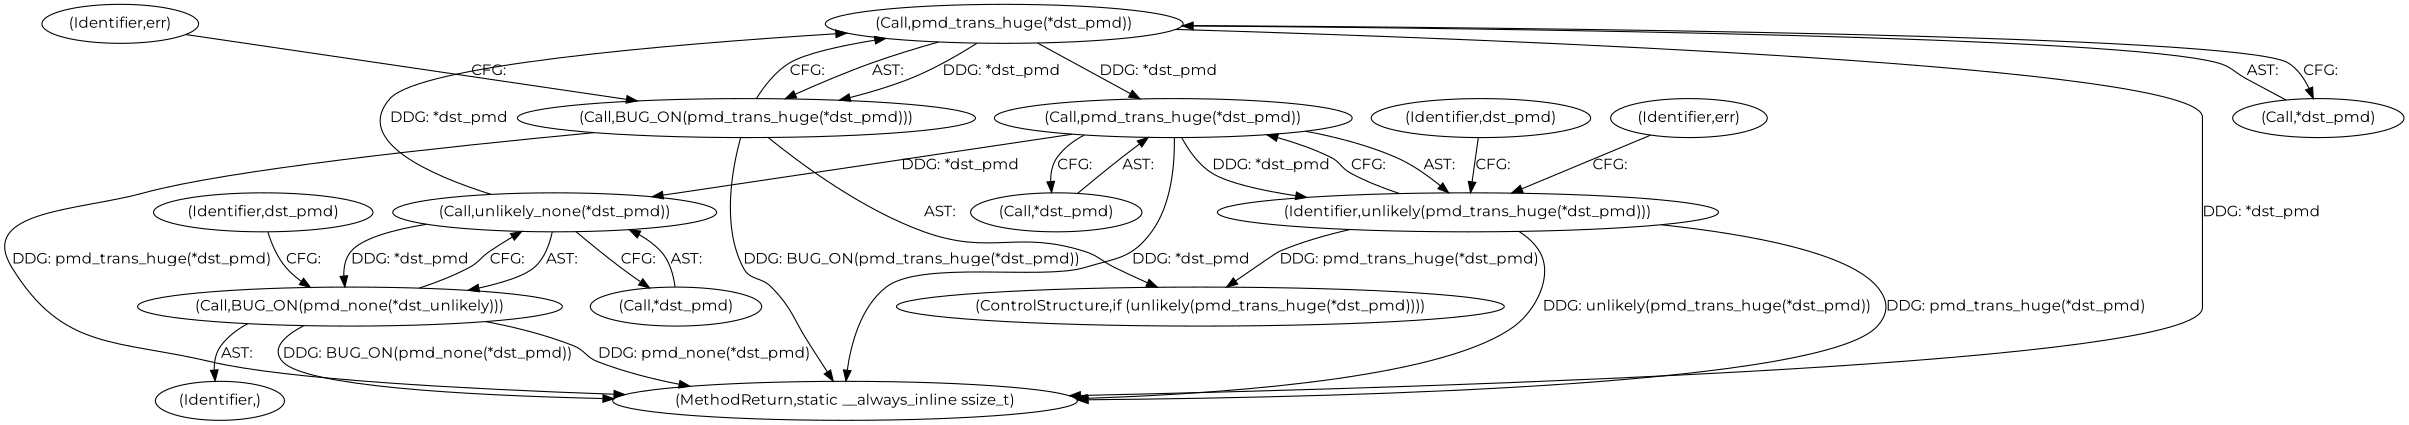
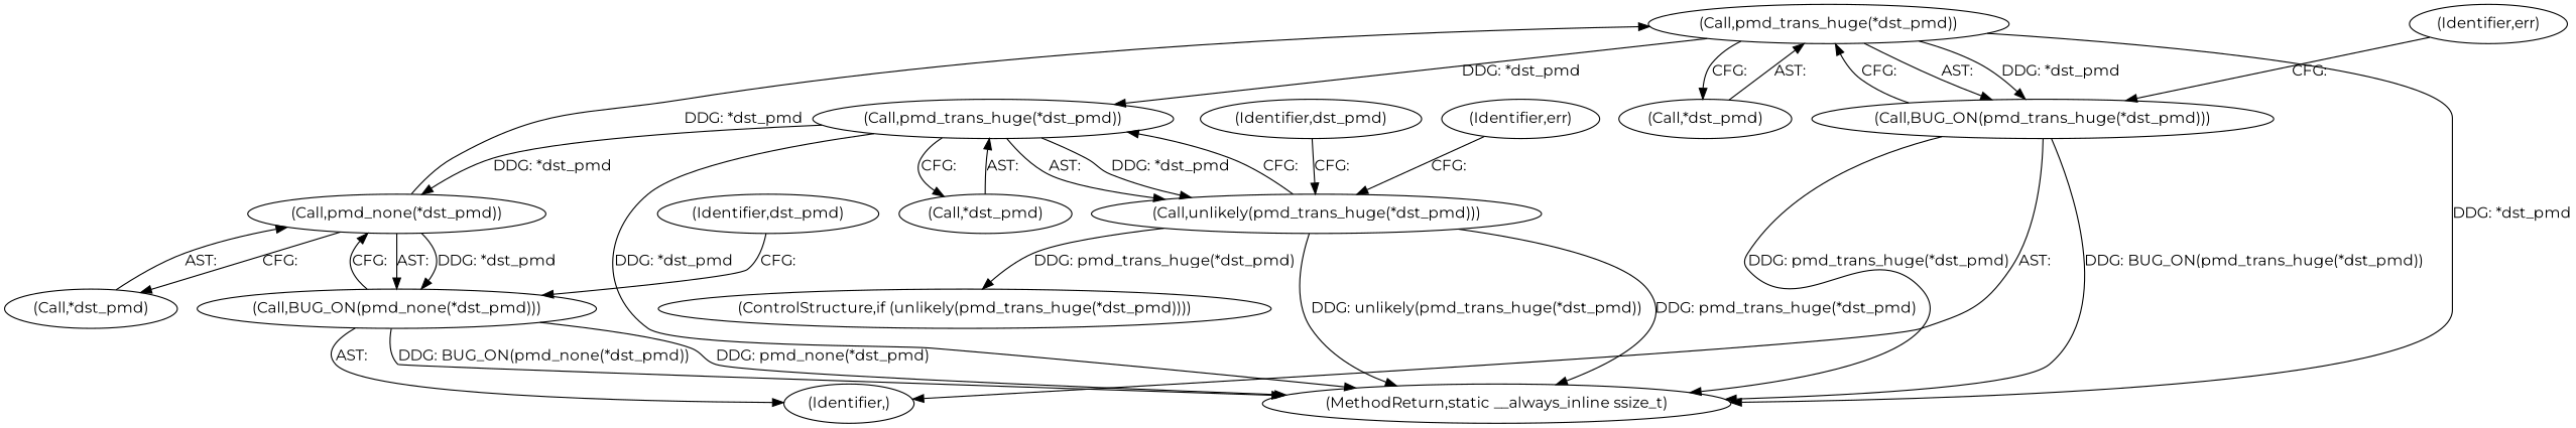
  digraph {
    fontname=Montserrat
    node [fontname=Montserrat]
    edge [fontname=Montserrat]
    n1 [label="(Call,pmd_trans_huge(*dst_pmd))"]
    n2 [label="(Call,pmd_trans_huge(*dst_pmd))"]
    n3 [label="(Call,BUG_ON(pmd_trans_huge(*dst_pmd)))"]
    n4 [label="(Call,*dst_pmd)"]
    n5 [label="(MethodReturn,static __always_inline ssize_t)"]
-   n6 [label="(Call,unlikely_none(*dst_pmd))"]
-   n7 [label="(Identifier,unlikely(pmd_trans_huge(*dst_pmd)))"]
+   n6 [label="(Call,pmd_none(*dst_pmd))"]
+   n7 [label="(Call,unlikely(pmd_trans_huge(*dst_pmd)))"]
    n8 [label="(Call,*dst_pmd)"]
    n9 [label="(Identifier,)"]
-   n10 [label="(Call,BUG_ON(pmd_none(*dst_unlikely)))"]
+   n10 [label="(Call,BUG_ON(pmd_none(*dst_pmd)))"]
    n11 [label="(Call,*dst_pmd)"]
    n12 [label="(ControlStructure,if (unlikely(pmd_trans_huge(*dst_pmd))))"]
    n13 [label="(Identifier,err)"]
    n14 [label="(Identifier,dst_pmd)"]
    n15 [label="(Identifier,dst_pmd)"]
    n16 [label="(Identifier,err)"]
    n1 -> n2 [label="DDG: *dst_pmd"]
    n1 -> n3 [label="AST: "]
    n1 -> n3 [label="DDG: *dst_pmd"]
    n1 -> n4 [label="CFG: "]
    n1 -> n5 [label="DDG: *dst_pmd"]
    n2 -> n5 [label="DDG: *dst_pmd"]
    n2 -> n6 [label="DDG: *dst_pmd"]
    n2 -> n7 [label="AST: "]
    n2 -> n7 [label="DDG: *dst_pmd"]
    n2 -> n8 [label="CFG: "]
    n3 -> n1 [label="CFG: "]
    n3 -> n5 [label="DDG: pmd_trans_huge(*dst_pmd)"]
    n3 -> n5 [label="DDG: BUG_ON(pmd_trans_huge(*dst_pmd))"]
-   n3 -> n12 [label="AST: "]
+   n3 -> n9 [label="AST: "]
    n4 -> n1 [label="AST: "]
    n6 -> n1 [label="DDG: *dst_pmd"]
    n6 -> n10 [label="AST: "]
    n6 -> n10 [label="DDG: *dst_pmd"]
    n6 -> n11 [label="CFG: "]
    n7 -> n2 [label="CFG: "]
    n7 -> n5 [label="DDG: pmd_trans_huge(*dst_pmd)"]
    n7 -> n5 [label="DDG: unlikely(pmd_trans_huge(*dst_pmd))"]
    n7 -> n12 [label="DDG: pmd_trans_huge(*dst_pmd)"]
    n8 -> n2 [label="AST: "]
    n10 -> n5 [label="DDG: BUG_ON(pmd_none(*dst_pmd))"]
    n10 -> n5 [label="DDG: pmd_none(*dst_pmd)"]
    n10 -> n6 [label="CFG: "]
    n10 -> n9 [label="AST: "]
    n11 -> n6 [label="AST: "]
    n13 -> n3 [label="CFG: "]
    n14 -> n7 [label="CFG: "]
    n15 -> n10 [label="CFG: "]
    n16 -> n7 [label="CFG: "]
  }
